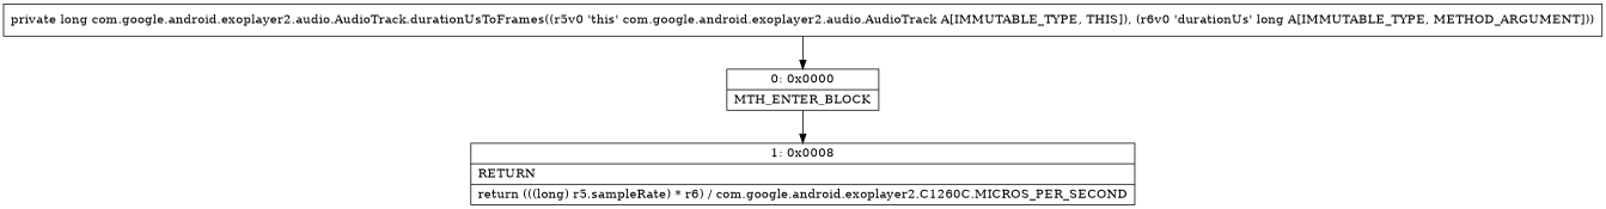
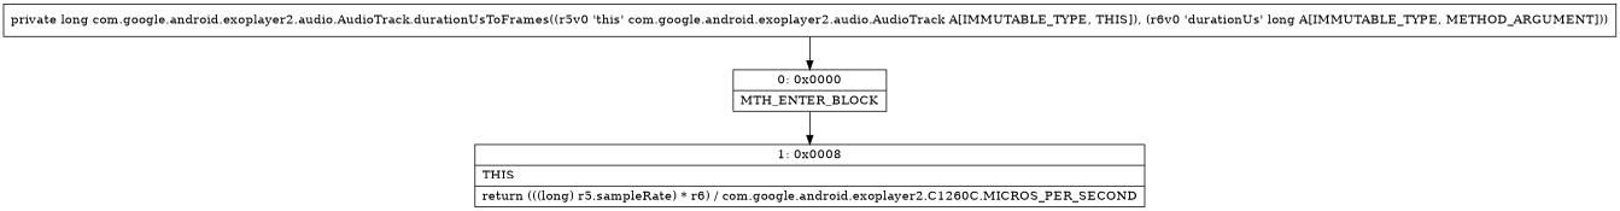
  digraph {
    node [shape=record]
    n1 [label="{0\:\ 0x0000|MTH_ENTER_BLOCK\l}"]
-   n2 [label="{1\:\ 0x0008|RETURN\l|return (((long) r5.sampleRate) * r6) \/ com.google.android.exoplayer2.C1260C.MICROS_PER_SECOND\l}"]
+   n2 [label="{1\:\ 0x0008|THIS\l|return (((long) r5.sampleRate) * r6) \/ com.google.android.exoplayer2.C1260C.MICROS_PER_SECOND\l}"]
    n3 [label="{private long com.google.android.exoplayer2.audio.AudioTrack.durationUsToFrames((r5v0 'this' com.google.android.exoplayer2.audio.AudioTrack A[IMMUTABLE_TYPE, THIS]), (r6v0 'durationUs' long A[IMMUTABLE_TYPE, METHOD_ARGUMENT])) }"]
    n1 -> n2
    n3 -> n1
  }
